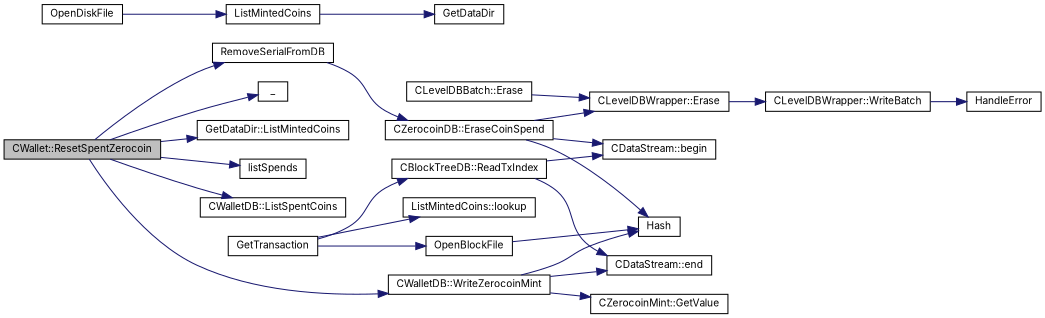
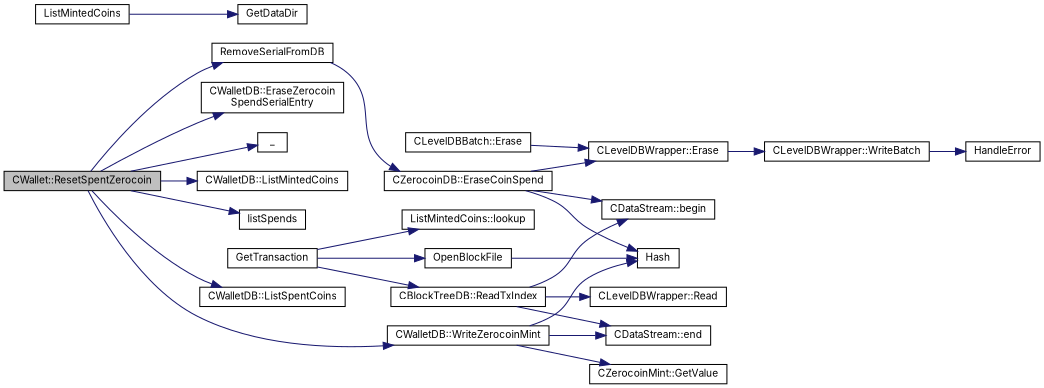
  digraph {
    fontname=Inter
    rankdir=LR
    node [color=black fillcolor=white fontname=Inter fontsize=10 shape=record style=filled]
    edge [color=midnightblue fontname=Inter fontsize=10 labelfontname=Helvetica labelfontsize=10 style=solid]
    n1 [fillcolor=grey75 fontcolor=black height=0.2 label="CWallet::ResetSpentZerocoin" width=0.4]
-   n2 [height=0.2 label="GetDataDir::ListMintedCoins" width=0.4]
+   n2 [height=0.2 label="CWalletDB::ListMintedCoins" width=0.4]
    n3 [height=0.2 label=listSpends width=0.4]
    n4 [height=0.2 label="CWalletDB::ListSpentCoins" width=0.4]
    n5 [height=0.2 label=RemoveSerialFromDB width=0.4]
    n6 [height=0.2 label="CWalletDB::WriteZerocoinMint" width=0.4]
+   n7 [height=0.2 label="CWalletDB::EraseZerocoin\lSpendSerialEntry" width=0.4]
    n8 [height=0.2 label=_ width=0.4]
    n9 [height=0.2 label=GetTransaction width=0.4]
    n10 [height=0.2 label="ListMintedCoins::lookup" width=0.4]
    n11 [height=0.2 label="CBlockTreeDB::ReadTxIndex" width=0.4]
    n12 [height=0.2 label=OpenBlockFile width=0.4]
    n13 [height=0.2 label="CZerocoinDB::EraseCoinSpend" width=0.4]
    n14 [height=0.2 label=Hash width=0.4]
    n15 [height=0.2 label="CDataStream::end" width=0.4]
    n16 [height=0.2 label="CZerocoinMint::GetValue" width=0.4]
+   n17 [height=0.2 label="CLevelDBWrapper::Read" width=0.4]
    n18 [height=0.2 label="CDataStream::begin" width=0.4]
-   n19 [height=0.2 label=OpenDiskFile width=0.4]
    n20 [height=0.2 label=ListMintedCoins width=0.4]
    n21 [height=0.2 label=GetDataDir width=0.4]
    n22 [height=0.2 label="CLevelDBWrapper::Erase" width=0.4]
    n23 [height=0.2 label="CLevelDBWrapper::WriteBatch" width=0.4]
    n24 [height=0.2 label="CLevelDBBatch::Erase" width=0.4]
    n25 [height=0.2 label=HandleError width=0.4]
    n1 -> n2
    n1 -> n3
    n1 -> n4
    n1 -> n5
    n1 -> n6
+   n1 -> n7
    n1 -> n8
    n5 -> n13
    n6 -> n14
    n6 -> n15
    n6 -> n16
    n9 -> n10
    n9 -> n11
    n9 -> n12
    n11 -> n15
+   n11 -> n17
    n11 -> n18
    n12 -> n14
    n13 -> n14
    n13 -> n18
    n13 -> n22
-   n19 -> n20
    n20 -> n21
    n22 -> n23
    n23 -> n25
    n24 -> n22
  }
